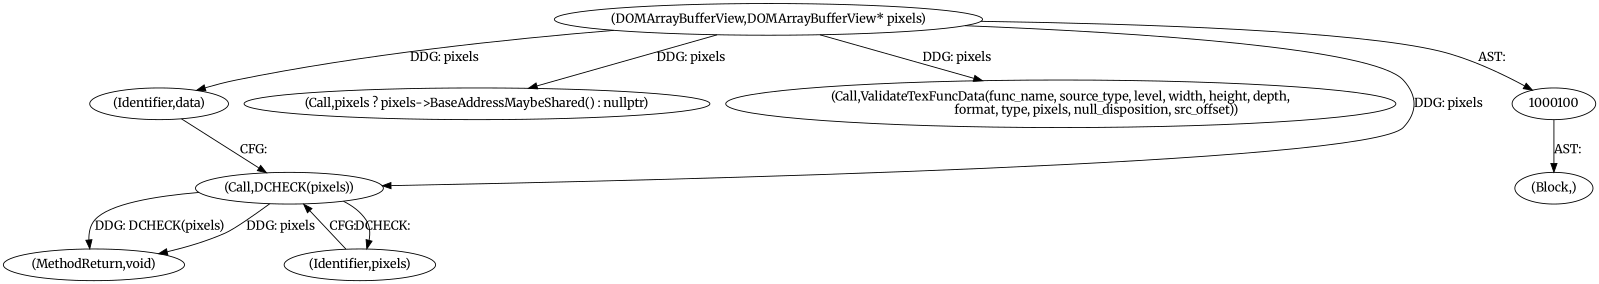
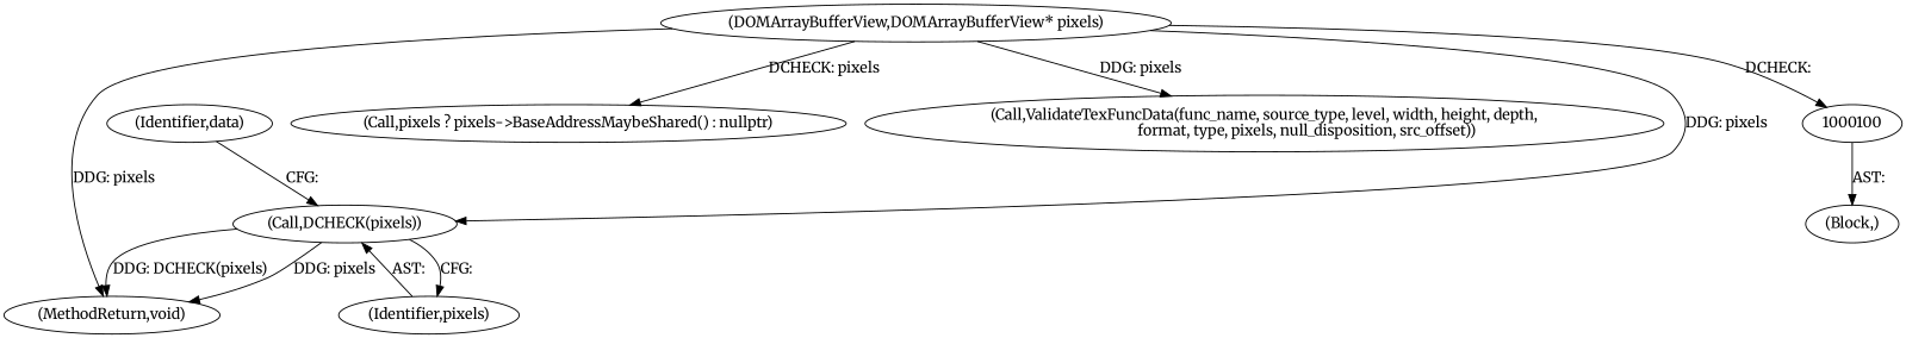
  digraph {
    fontname=Merriweather
    node [fontname=Merriweather]
    edge [fontname=Merriweather]
    n1 [label="(Call,DCHECK(pixels))"]
    n2 [label="(MethodReturn,void)"]
    n3 [label="(Identifier,pixels)"]
    n4 [label="(Block,)"]
    n5 [label="(DOMArrayBufferView,DOMArrayBufferView* pixels)"]
    n6 [label="(Call,pixels ? pixels->BaseAddressMaybeShared() : nullptr)"]
    n7 [label="(Call,ValidateTexFuncData(func_name, source_type, level, width, height, depth,\n                           format, type, pixels, null_disposition, src_offset))"]
    1000100
    n9 [label="(Identifier,data)"]
    n1 -> n2 [label="DDG: DCHECK(pixels)"]
    n1 -> n2 [label="DDG: pixels"]
-   n1 -> n3 [label="DCHECK: "]
-   n3 -> n1 [label="CFG: "]
+   n1 -> n3 [label="CFG: "]
+   n3 -> n1 [label="AST: "]
    n5 -> n1 [label="DDG: pixels"]
-   n5 -> n9 [label="DDG: pixels"]
-   n5 -> n6 [label="DDG: pixels"]
+   n5 -> n2 [label="DDG: pixels"]
+   n5 -> n6 [label="DCHECK: pixels"]
    n5 -> n7 [label="DDG: pixels"]
-   n5 -> 1000100 [label="AST: "]
+   n5 -> 1000100 [label="DCHECK: "]
    1000100 -> n4 [label="AST: "]
    n9 -> n1 [label="CFG: "]
  }
